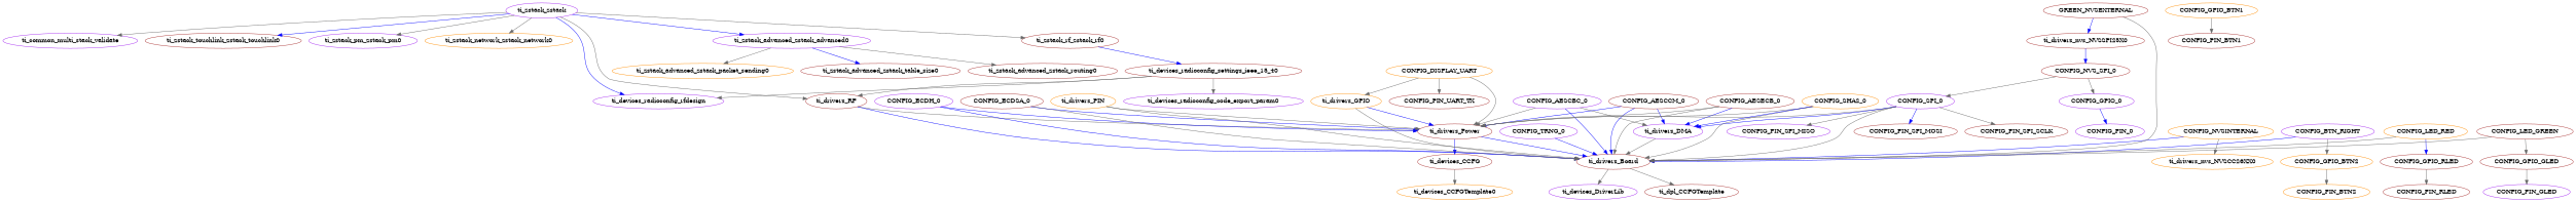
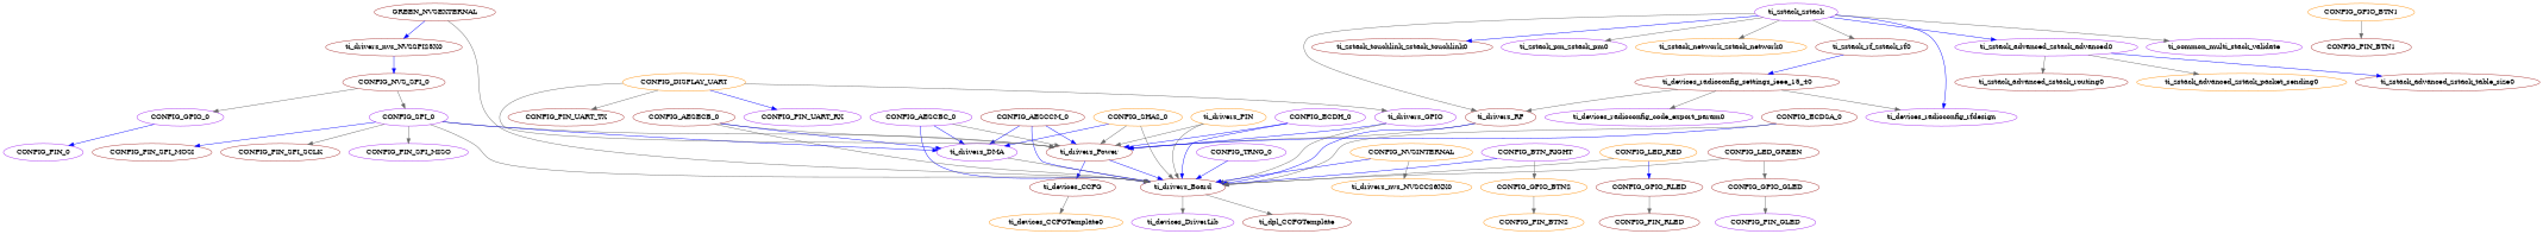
  digraph {
    rankdir=TB
    node [color=brown]
    edge [color=gray40]
    ti_devices_CCFGTemplate0 [color=darkorange]
    ti_devices_CCFG
    ti_devices_radioconfig_settings_ieee_15_40
    ti_drivers_RF
    ti_devices_radioconfig_rfdesign [color=purple]
    ti_devices_radioconfig_code_export_param0 [color=purple]
    ti_drivers_Power
    ti_drivers_Board
    ti_devices_DriverLib [color=purple]
    n10 [label=ti_dpl_CCFGTemplate]
    CONFIG_AESCBC_0 [color=purple]
    ti_drivers_DMA [color=purple]
    CONFIG_AESCCM_0
    CONFIG_AESECB_0
    CONFIG_ECDH_0 [color=purple]
    CONFIG_ECDSA_0
-   ti_drivers_GPIO [color=darkorange]
+   ti_drivers_GPIO [color=purple]
    CONFIG_GPIO_RLED
    CONFIG_PIN_RLED
    CONFIG_PIN_GLED [color=purple]
    CONFIG_GPIO_GLED
    CONFIG_GPIO_BTN1 [color=darkorange]
    CONFIG_PIN_BTN1
    CONFIG_GPIO_BTN2 [color=darkorange]
    CONFIG_PIN_BTN2 [color=darkorange]
    CONFIG_GPIO_0 [color=purple]
    CONFIG_PIN_0 [color=purple]
    CONFIG_NVSINTERNAL [color=darkorange]
    ti_drivers_nvs_NVSCC26XX0 [color=darkorange]
    n30 [label=GREEN_NVSEXTERNAL]
    ti_drivers_nvs_NVSSPI25X0
    CONFIG_NVS_SPI_0
    CONFIG_SPI_0 [color=purple]
    ti_drivers_PIN [color=darkorange]
    CONFIG_SHA2_0 [color=darkorange]
    CONFIG_PIN_SPI_SCLK
    CONFIG_PIN_SPI_MISO [color=purple]
    CONFIG_PIN_SPI_MOSI
    CONFIG_TRNG_0 [color=purple]
    CONFIG_DISPLAY_UART [color=darkorange]
    CONFIG_PIN_UART_TX
+   CONFIG_PIN_UART_RX [color=purple]
    CONFIG_BTN_RIGHT [color=purple]
    CONFIG_LED_RED [color=darkorange]
    CONFIG_LED_GREEN
    ti_zstack_advanced_zstack_advanced0 [color=purple]
    ti_zstack_advanced_zstack_routing0
    ti_zstack_advanced_zstack_packet_sending0 [color=darkorange]
    ti_zstack_advanced_zstack_table_size0
    ti_zstack_rf_zstack_rf0
    ti_zstack_zstack [color=purple]
    ti_common_multi_stack_validate [color=purple]
    ti_zstack_touchlink_zstack_touchlink0
    ti_zstack_pm_zstack_pm0 [color=purple]
    ti_zstack_network_zstack_network0 [color=darkorange]
    ti_devices_CCFG -> ti_devices_CCFGTemplate0
    ti_devices_radioconfig_settings_ieee_15_40 -> ti_drivers_RF
    ti_devices_radioconfig_settings_ieee_15_40 -> ti_devices_radioconfig_rfdesign
    ti_devices_radioconfig_settings_ieee_15_40 -> ti_devices_radioconfig_code_export_param0
    ti_drivers_RF -> ti_drivers_Power
    ti_drivers_RF -> ti_drivers_Board [color=blue]
    ti_drivers_Power -> ti_devices_CCFG [color=blue]
    ti_drivers_Power -> ti_drivers_Board [color=blue]
    ti_drivers_Board -> ti_devices_DriverLib
    ti_drivers_Board -> n10
    CONFIG_AESCBC_0 -> ti_drivers_Power
    CONFIG_AESCBC_0 -> ti_drivers_Board [color=blue]
-   CONFIG_AESCBC_0 -> ti_drivers_DMA
+   CONFIG_AESCBC_0 -> ti_drivers_DMA [color=blue]
    ti_drivers_DMA -> ti_drivers_Board
    CONFIG_AESCCM_0 -> ti_drivers_Power [color=blue]
    CONFIG_AESCCM_0 -> ti_drivers_Board [color=blue]
    CONFIG_AESCCM_0 -> ti_drivers_DMA [color=blue]
    CONFIG_AESECB_0 -> ti_drivers_Power
    CONFIG_AESECB_0 -> ti_drivers_Board
    CONFIG_AESECB_0 -> ti_drivers_DMA [color=blue]
    CONFIG_ECDH_0 -> ti_drivers_Power [color=blue]
    CONFIG_ECDH_0 -> ti_drivers_Board [color=blue]
    CONFIG_ECDSA_0 -> ti_drivers_Power [color=blue]
    CONFIG_ECDSA_0 -> ti_drivers_Board
    ti_drivers_GPIO -> ti_drivers_Power [color=blue]
    ti_drivers_GPIO -> ti_drivers_Board
    CONFIG_GPIO_RLED -> CONFIG_PIN_RLED
    CONFIG_GPIO_GLED -> CONFIG_PIN_GLED
    CONFIG_GPIO_BTN1 -> CONFIG_PIN_BTN1
    CONFIG_GPIO_BTN2 -> CONFIG_PIN_BTN2
    CONFIG_GPIO_0 -> CONFIG_PIN_0 [color=blue]
    CONFIG_NVSINTERNAL -> ti_drivers_Board [color=blue]
    CONFIG_NVSINTERNAL -> ti_drivers_nvs_NVSCC26XX0
    n30 -> ti_drivers_Board
    n30 -> ti_drivers_nvs_NVSSPI25X0 [color=blue]
    ti_drivers_nvs_NVSSPI25X0 -> CONFIG_NVS_SPI_0 [color=blue]
    CONFIG_NVS_SPI_0 -> CONFIG_GPIO_0
    CONFIG_NVS_SPI_0 -> CONFIG_SPI_0
    CONFIG_SPI_0 -> ti_drivers_Power
    CONFIG_SPI_0 -> ti_drivers_Board
    CONFIG_SPI_0 -> ti_drivers_DMA [color=blue]
    CONFIG_SPI_0 -> CONFIG_PIN_SPI_SCLK
    CONFIG_SPI_0 -> CONFIG_PIN_SPI_MISO
    CONFIG_SPI_0 -> CONFIG_PIN_SPI_MOSI [color=blue]
    ti_drivers_PIN -> ti_drivers_Power
    ti_drivers_PIN -> ti_drivers_Board
    CONFIG_SHA2_0 -> ti_drivers_Power
    CONFIG_SHA2_0 -> ti_drivers_Board
    CONFIG_SHA2_0 -> ti_drivers_DMA [color=blue]
    CONFIG_TRNG_0 -> ti_drivers_Board [color=blue]
    CONFIG_DISPLAY_UART -> ti_drivers_Power
    CONFIG_DISPLAY_UART -> ti_drivers_GPIO
    CONFIG_DISPLAY_UART -> CONFIG_PIN_UART_TX
+   CONFIG_DISPLAY_UART -> CONFIG_PIN_UART_RX [color=blue]
    CONFIG_BTN_RIGHT -> ti_drivers_Board [color=blue]
    CONFIG_BTN_RIGHT -> CONFIG_GPIO_BTN2
    CONFIG_LED_RED -> ti_drivers_Board
    CONFIG_LED_RED -> CONFIG_GPIO_RLED [color=blue]
    CONFIG_LED_GREEN -> ti_drivers_Board
    CONFIG_LED_GREEN -> CONFIG_GPIO_GLED
    ti_zstack_advanced_zstack_advanced0 -> ti_zstack_advanced_zstack_routing0
    ti_zstack_advanced_zstack_advanced0 -> ti_zstack_advanced_zstack_packet_sending0
    ti_zstack_advanced_zstack_advanced0 -> ti_zstack_advanced_zstack_table_size0 [color=blue]
    ti_zstack_rf_zstack_rf0 -> ti_devices_radioconfig_settings_ieee_15_40 [color=blue]
    ti_zstack_zstack -> ti_drivers_RF
    ti_zstack_zstack -> ti_devices_radioconfig_rfdesign [color=blue]
    ti_zstack_zstack -> ti_zstack_advanced_zstack_advanced0 [color=blue]
    ti_zstack_zstack -> ti_zstack_rf_zstack_rf0
    ti_zstack_zstack -> ti_common_multi_stack_validate
    ti_zstack_zstack -> ti_zstack_touchlink_zstack_touchlink0 [color=blue]
    ti_zstack_zstack -> ti_zstack_pm_zstack_pm0
    ti_zstack_zstack -> ti_zstack_network_zstack_network0
  }
